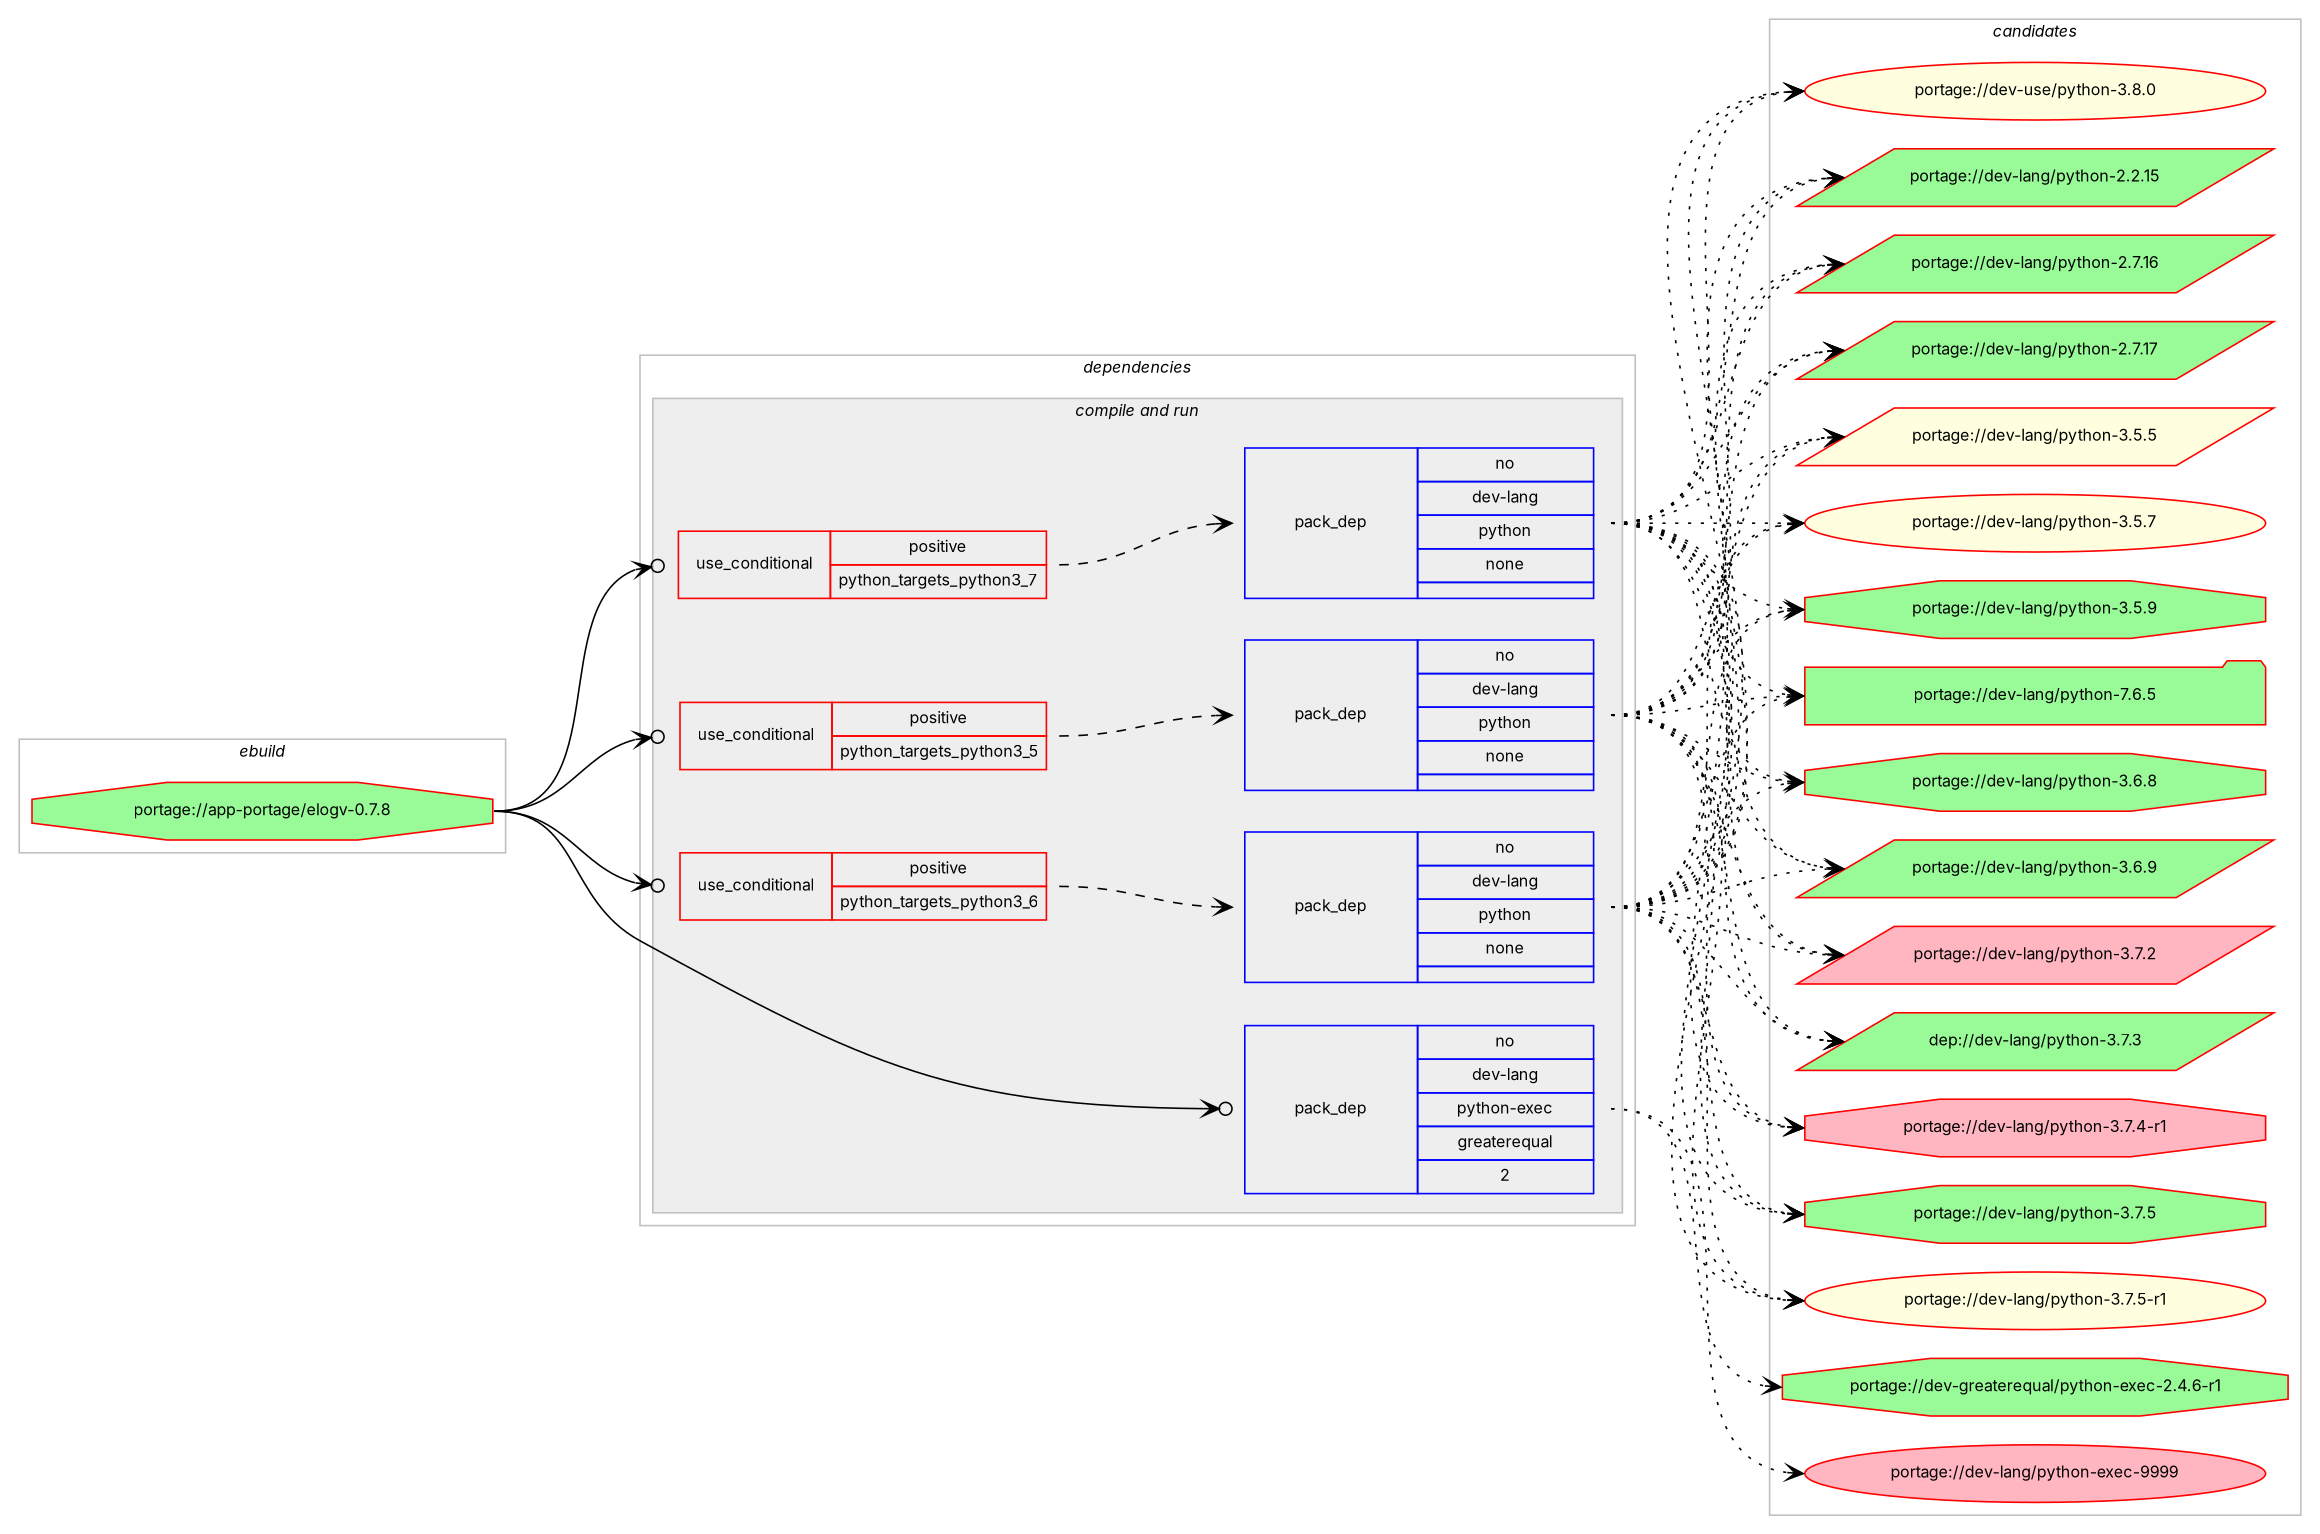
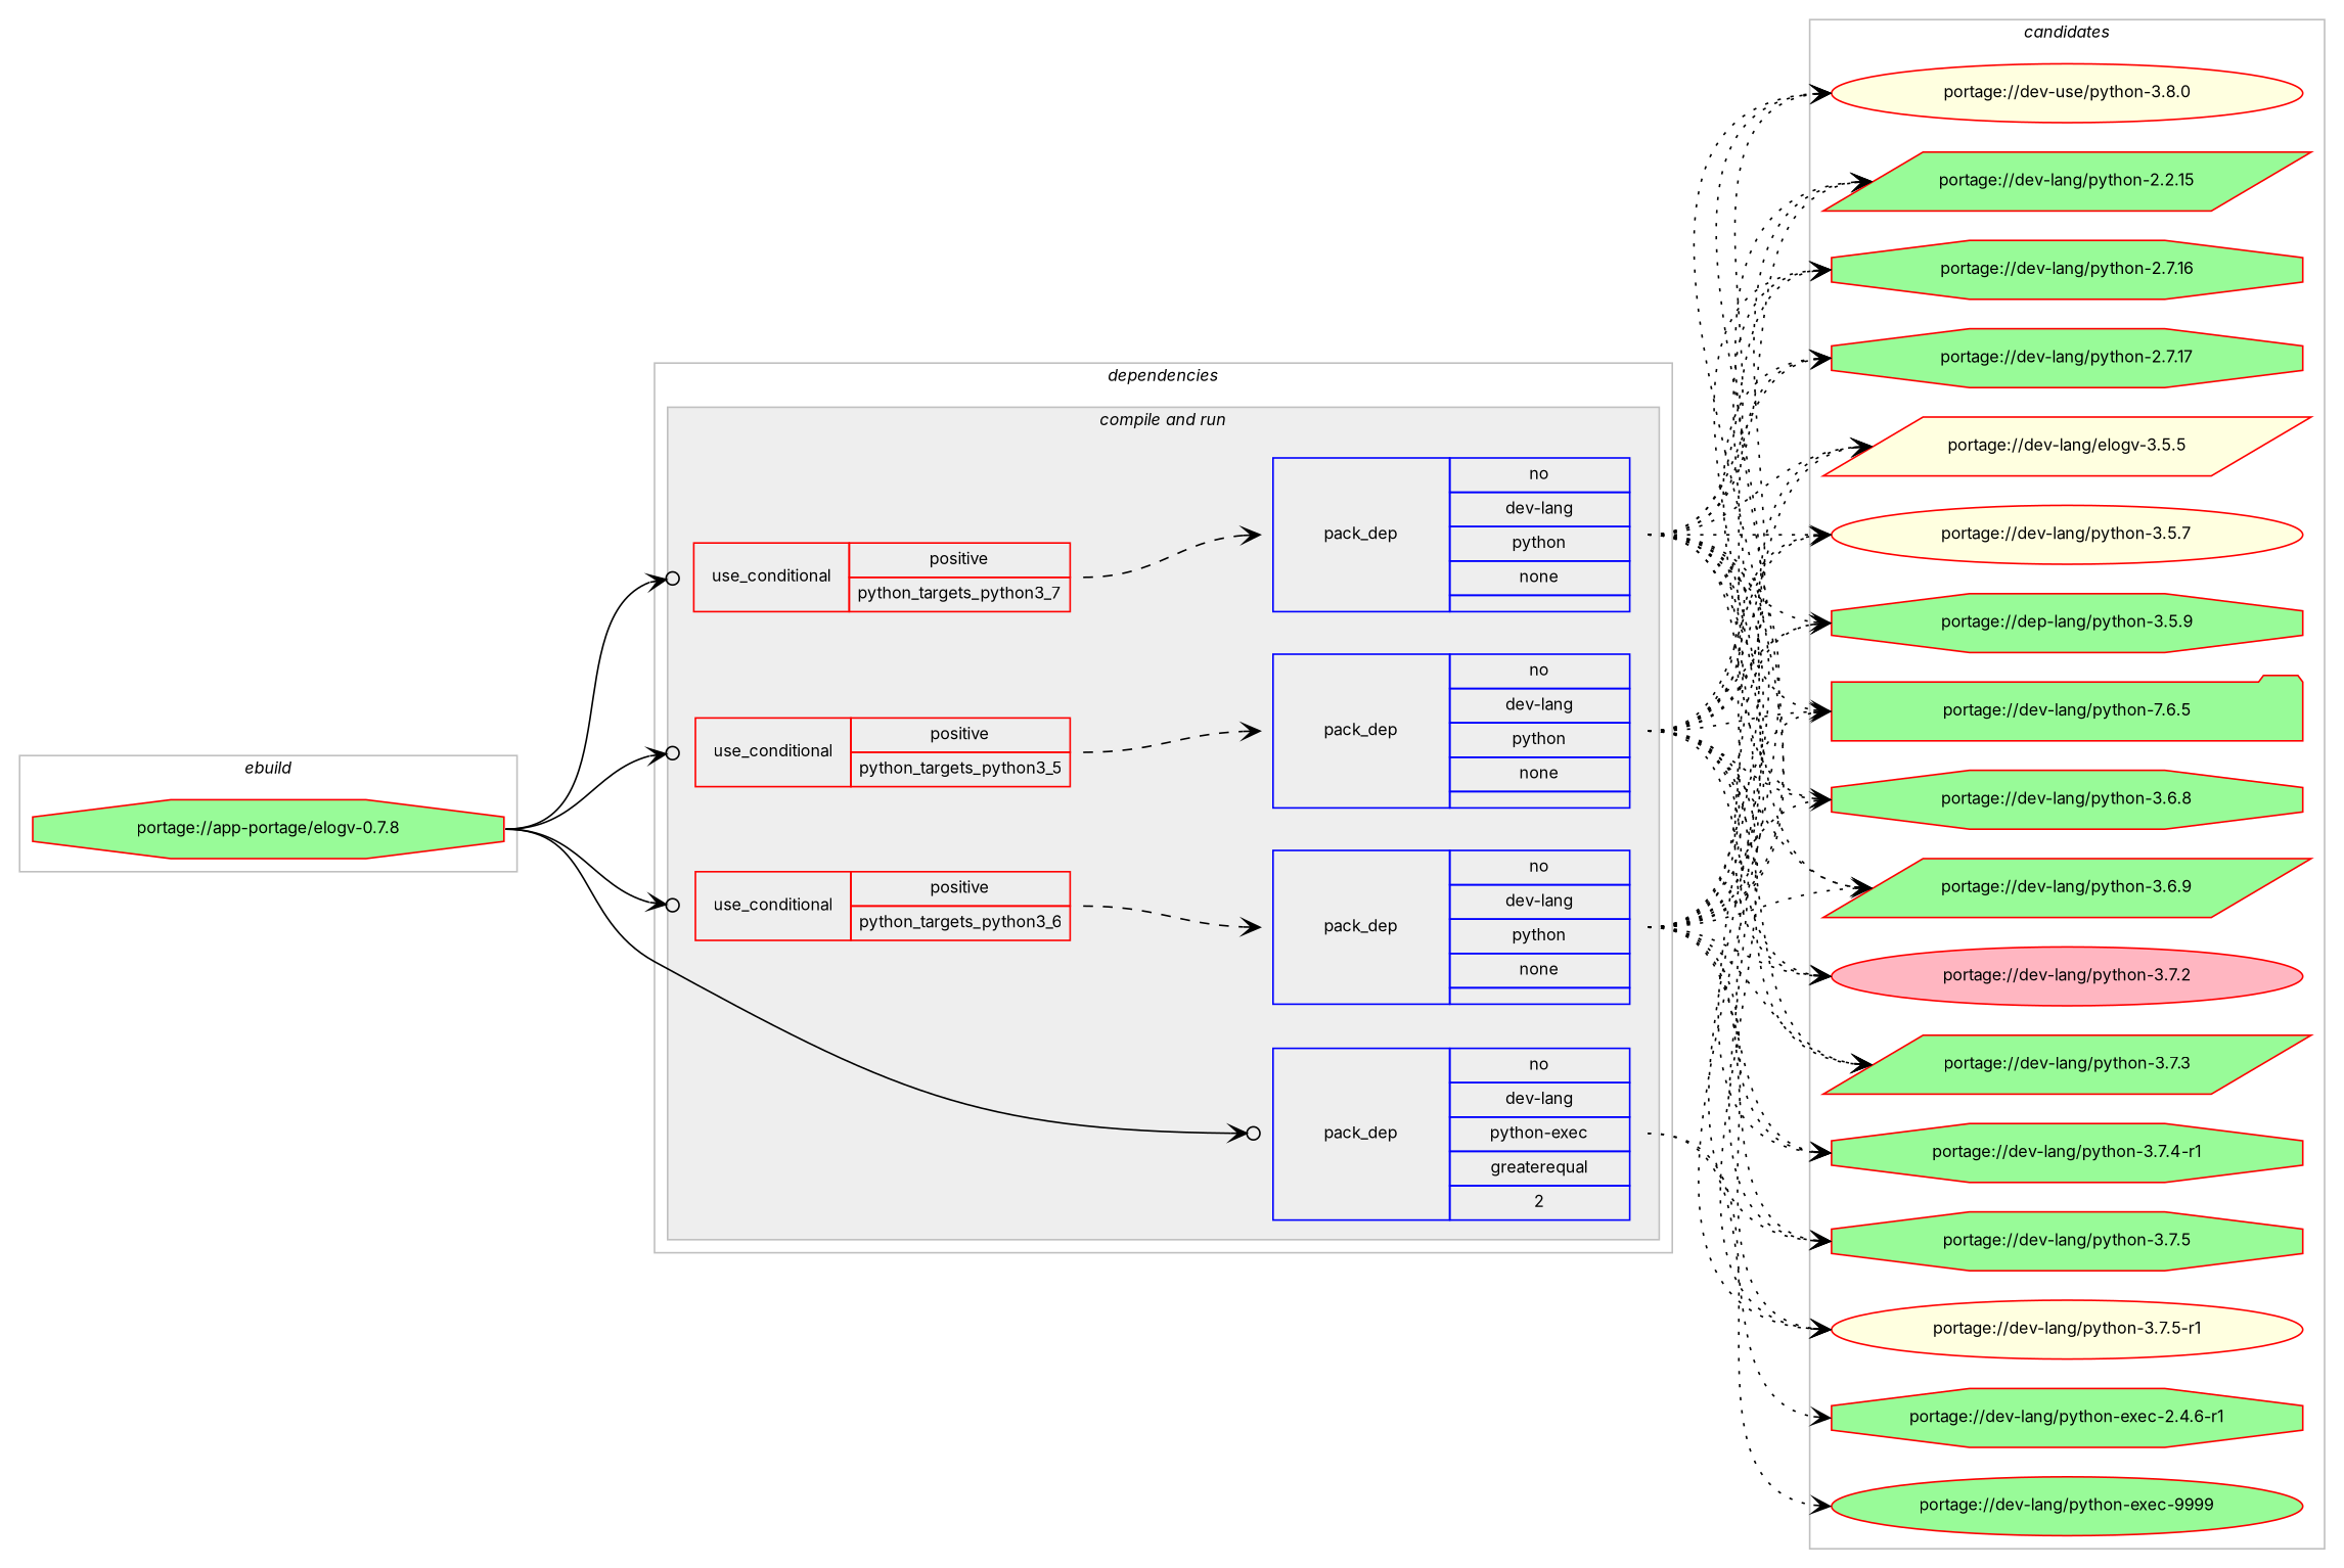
  digraph {
    compound=true
    concentrate=true
    fontname=Inter
    fontsize=10
    newrank=true
    rankdir=LR
    ranksep=1.5
    node [color=red fillcolor=palegreen fontname=Inter fontsize=10 shape=octagon style=filled]
    edge [arrowhead=vee fontname=Inter headport=w style=dotted tailport=e weight=100]
    n1 [label="portage://app-portage/elogv-0.7.8" width=4]
    n2 [color=blue label=<<TABLE BORDER="0" CELLBORDER="1" CELLSPACING="0" CELLPADDING="4" WIDTH="220"><TR><TD ROWSPAN="6" CELLPADDING="30">pack_dep</TD></TR><TR><TD WIDTH="110">no</TD></TR><TR><TD>dev-lang</TD></TR><TR><TD>python</TD></TR><TR><TD>none</TD></TR><TR><TD></TD></TR></TABLE>> shape=none fillcolor="" style=""]
    n3 [label=<<TABLE BORDER="0" CELLBORDER="1" CELLSPACING="0" CELLPADDING="4"><TR><TD ROWSPAN="3" CELLPADDING="10">use_conditional</TD></TR><TR><TD>positive</TD></TR><TR><TD>python_targets_python3_5</TD></TR></TABLE>> shape=none fillcolor="" style=""]
    n4 [color=blue label=<<TABLE BORDER="0" CELLBORDER="1" CELLSPACING="0" CELLPADDING="4" WIDTH="220"><TR><TD ROWSPAN="6" CELLPADDING="30">pack_dep</TD></TR><TR><TD WIDTH="110">no</TD></TR><TR><TD>dev-lang</TD></TR><TR><TD>python</TD></TR><TR><TD>none</TD></TR><TR><TD></TD></TR></TABLE>> shape=none fillcolor="" style=""]
    n5 [label=<<TABLE BORDER="0" CELLBORDER="1" CELLSPACING="0" CELLPADDING="4"><TR><TD ROWSPAN="3" CELLPADDING="10">use_conditional</TD></TR><TR><TD>positive</TD></TR><TR><TD>python_targets_python3_6</TD></TR></TABLE>> shape=none fillcolor="" style=""]
    n6 [color=blue label=<<TABLE BORDER="0" CELLBORDER="1" CELLSPACING="0" CELLPADDING="4" WIDTH="220"><TR><TD ROWSPAN="6" CELLPADDING="30">pack_dep</TD></TR><TR><TD WIDTH="110">no</TD></TR><TR><TD>dev-lang</TD></TR><TR><TD>python</TD></TR><TR><TD>none</TD></TR><TR><TD></TD></TR></TABLE>> shape=none fillcolor="" style=""]
    n7 [label=<<TABLE BORDER="0" CELLBORDER="1" CELLSPACING="0" CELLPADDING="4"><TR><TD ROWSPAN="3" CELLPADDING="10">use_conditional</TD></TR><TR><TD>positive</TD></TR><TR><TD>python_targets_python3_7</TD></TR></TABLE>> shape=none fillcolor="" style=""]
    n8 [color=blue label=<<TABLE BORDER="0" CELLBORDER="1" CELLSPACING="0" CELLPADDING="4" WIDTH="220"><TR><TD ROWSPAN="6" CELLPADDING="30">pack_dep</TD></TR><TR><TD WIDTH="110">no</TD></TR><TR><TD>dev-lang</TD></TR><TR><TD>python-exec</TD></TR><TR><TD>greaterequal</TD></TR><TR><TD>2</TD></TR></TABLE>> shape=none fillcolor="" style=""]
    n9 [label="portage://dev-lang/python-2.2.15" shape=parallelogram width=4]
-   n10 [label="portage://dev-lang/python-2.7.16" shape=parallelogram width=4]
-   n11 [label="portage://dev-lang/python-2.7.17" shape=parallelogram width=4]
-   n12 [fillcolor=lightyellow label="portage://dev-lang/python-3.5.5" shape=parallelogram width=4]
+   n10 [label="portage://dev-lang/python-2.7.16" width=4]
+   n11 [label="portage://dev-lang/python-2.7.17" width=4]
+   n12 [fillcolor=lightyellow label="portage://dev-lang/elogv-3.5.5" shape=parallelogram width=4]
    n13 [fillcolor=lightyellow label="portage://dev-lang/python-3.5.7" shape=ellipse width=4]
-   n14 [label="portage://dev-lang/python-3.5.9" width=4]
+   n14 [label="portage://dep-lang/python-3.5.9" width=4]
    n15 [label="portage://dev-lang/python-7.6.5" shape=folder width=4]
    n16 [label="portage://dev-lang/python-3.6.8" width=4]
    n17 [label="portage://dev-lang/python-3.6.9" shape=parallelogram width=4]
-   n18 [fillcolor=lightpink label="portage://dev-lang/python-3.7.2" shape=parallelogram width=4]
-   n19 [label="dep://dev-lang/python-3.7.3" shape=parallelogram width=4]
-   n20 [fillcolor=lightpink label="portage://dev-lang/python-3.7.4-r1" width=4]
+   n18 [fillcolor=lightpink label="portage://dev-lang/python-3.7.2" shape=ellipse width=4]
+   n19 [label="portage://dev-lang/python-3.7.3" shape=parallelogram width=4]
+   n20 [label="portage://dev-lang/python-3.7.4-r1" width=4]
    n21 [label="portage://dev-lang/python-3.7.5" width=4]
    n22 [fillcolor=lightyellow label="portage://dev-lang/python-3.7.5-r1" shape=ellipse width=4]
    n23 [fillcolor=lightyellow label="portage://dev-use/python-3.8.0" shape=ellipse width=4]
-   n24 [label="portage://dev-greaterequal/python-exec-2.4.6-r1" width=4]
-   n25 [fillcolor=lightpink label="portage://dev-lang/python-exec-9999" shape=ellipse width=4]
+   n24 [label="portage://dev-lang/python-exec-2.4.6-r1" width=4]
+   n25 [label="portage://dev-lang/python-exec-9999" shape=ellipse width=4]
    subgraph cluster_1 {
      color=gray
      label=<<i>dependencies</i>>
      subgraph cluster_2 {
        color=gray
        fillcolor="#eeeeee"
        label=<<i>compile</i>>
        style=filled
      }
      subgraph cluster_3 {
        color=gray
        fillcolor="#eeeeee"
        label=<<i>compile and run</i>>
        style=filled
        subgraph sub_4 {
          color=gray
          fillcolor="#eeeeee"
          label=<<i>compile and run</i>>
          style=filled
          n3
          subgraph sub_5 {
            color=gray
            fillcolor="#eeeeee"
            label=<<i>compile and run</i>>
            style=filled
            n2
          }
        }
        subgraph sub_6 {
          color=gray
          fillcolor="#eeeeee"
          label=<<i>compile and run</i>>
          style=filled
          n5
          subgraph sub_7 {
            color=gray
            fillcolor="#eeeeee"
            label=<<i>compile and run</i>>
            style=filled
            n4
          }
        }
        subgraph sub_8 {
          color=gray
          fillcolor="#eeeeee"
          label=<<i>compile and run</i>>
          style=filled
          n7
          subgraph sub_9 {
            color=gray
            fillcolor="#eeeeee"
            label=<<i>compile and run</i>>
            style=filled
            n6
          }
        }
        subgraph sub_10 {
          color=gray
          fillcolor="#eeeeee"
          label=<<i>compile and run</i>>
          style=filled
          n8
        }
      }
      subgraph cluster_11 {
        color=gray
        fillcolor="#eeeeee"
        label=<<i>run</i>>
        style=filled
      }
    }
    subgraph cluster_12 {
      color=gray
      label=<<i>ebuild</i>>
      rank=same
      n1
    }
    subgraph cluster_13 {
      color=gray
      label=<<i>candidates</i>>
      rank=same
      subgraph sub_14 {
        color=black
        label=<<i>candidates</i>>
        nodesep=1
        rank=same
        n9
        n10
        n11
        n12
        n13
        n14
        n15
        n16
        n17
        n18
        n19
        n20
        n21
        n22
        n23
      }
      subgraph sub_15 {
        color=black
        label=<<i>candidates</i>>
        nodesep=1
        rank=same
        n9
        n10
        n11
        n12
        n13
        n14
        n15
        n16
        n17
        n18
        n19
        n20
        n21
        n22
        n23
      }
      subgraph sub_16 {
        color=black
        label=<<i>candidates</i>>
        nodesep=1
        rank=same
        n9
        n10
        n11
        n12
        n13
        n14
        n15
        n16
        n17
        n18
        n19
        n20
        n21
        n22
        n23
      }
      subgraph sub_17 {
        color=black
        label=<<i>candidates</i>>
        nodesep=1
        rank=same
        n24
        n25
      }
    }
    n1 -> n3 [arrowhead=odotvee style=solid weight=20]
    n1 -> n5 [arrowhead=odotvee style=solid weight=20]
    n1 -> n7 [arrowhead=odotvee style=solid weight=20]
    n1 -> n8 [arrowhead=odotvee style=solid weight=20]
    n2 -> n9
    n2 -> n10
    n2 -> n11
    n2 -> n12
    n2 -> n13
    n2 -> n14
    n2 -> n15
    n2 -> n16
    n2 -> n17
    n2 -> n18
    n2 -> n19
    n2 -> n20
    n2 -> n21
    n2 -> n22
    n2 -> n23
    n3 -> n2 [style=dashed weight=20]
    n4 -> n9
    n4 -> n10
    n4 -> n11
    n4 -> n12
    n4 -> n13
    n4 -> n14
    n4 -> n15
    n4 -> n16
    n4 -> n17
    n4 -> n18
    n4 -> n19
    n4 -> n20
    n4 -> n21
    n4 -> n22
    n4 -> n23
    n5 -> n4 [style=dashed weight=20]
    n6 -> n9
    n6 -> n10
    n6 -> n11
    n6 -> n12
    n6 -> n13
    n6 -> n14
    n6 -> n15
    n6 -> n16
    n6 -> n17
    n6 -> n18
    n6 -> n19
    n6 -> n20
    n6 -> n21
    n6 -> n22
    n6 -> n23
    n7 -> n6 [style=dashed weight=20]
    n8 -> n24
    n8 -> n25
  }
